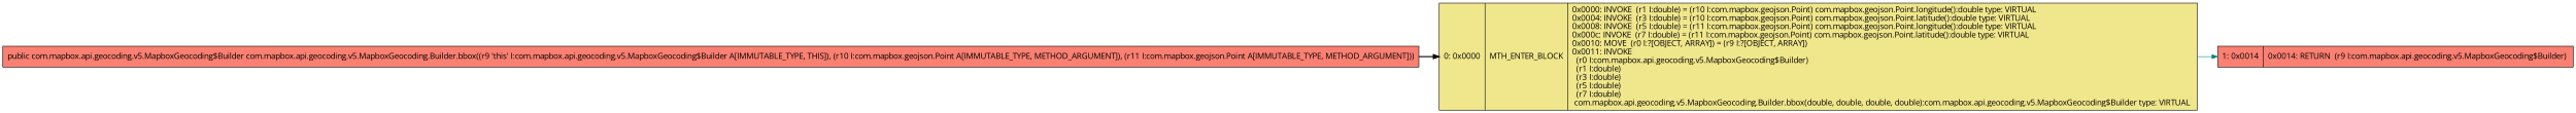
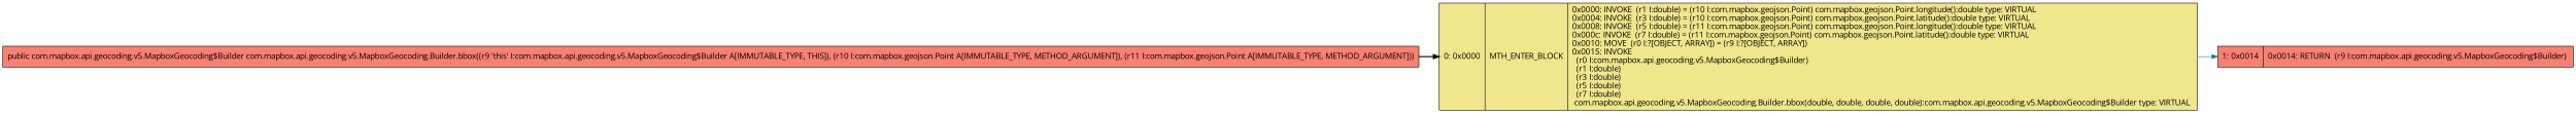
  digraph {
    rankdir=LR
    fontname="Open Sans"
    node [shape=record style=filled fillcolor=salmon fontname="Open Sans"]
    edge [fontname="Open Sans"]
-   n1 [label="{0\:\ 0x0000|MTH_ENTER_BLOCK\l|0x0000: INVOKE  (r1 I:double) = (r10 I:com.mapbox.geojson.Point) com.mapbox.geojson.Point.longitude():double type: VIRTUAL \l0x0004: INVOKE  (r3 I:double) = (r10 I:com.mapbox.geojson.Point) com.mapbox.geojson.Point.latitude():double type: VIRTUAL \l0x0008: INVOKE  (r5 I:double) = (r11 I:com.mapbox.geojson.Point) com.mapbox.geojson.Point.longitude():double type: VIRTUAL \l0x000c: INVOKE  (r7 I:double) = (r11 I:com.mapbox.geojson.Point) com.mapbox.geojson.Point.latitude():double type: VIRTUAL \l0x0010: MOVE  (r0 I:?[OBJECT, ARRAY]) = (r9 I:?[OBJECT, ARRAY]) \l0x0011: INVOKE  \l  (r0 I:com.mapbox.api.geocoding.v5.MapboxGeocoding$Builder)\l  (r1 I:double)\l  (r3 I:double)\l  (r5 I:double)\l  (r7 I:double)\l com.mapbox.api.geocoding.v5.MapboxGeocoding.Builder.bbox(double, double, double, double):com.mapbox.api.geocoding.v5.MapboxGeocoding$Builder type: VIRTUAL \l}" fillcolor=khaki]
+   n1 [label="{0\:\ 0x0000|MTH_ENTER_BLOCK\l|0x0000: INVOKE  (r1 I:double) = (r10 I:com.mapbox.geojson.Point) com.mapbox.geojson.Point.longitude():double type: VIRTUAL \l0x0004: INVOKE  (r3 I:double) = (r10 I:com.mapbox.geojson.Point) com.mapbox.geojson.Point.latitude():double type: VIRTUAL \l0x0008: INVOKE  (r5 I:double) = (r11 I:com.mapbox.geojson.Point) com.mapbox.geojson.Point.longitude():double type: VIRTUAL \l0x000c: INVOKE  (r7 I:double) = (r11 I:com.mapbox.geojson.Point) com.mapbox.geojson.Point.latitude():double type: VIRTUAL \l0x0010: MOVE  (r0 I:?[OBJECT, ARRAY]) = (r9 I:?[OBJECT, ARRAY]) \l0x0015: INVOKE  \l  (r0 I:com.mapbox.api.geocoding.v5.MapboxGeocoding$Builder)\l  (r1 I:double)\l  (r3 I:double)\l  (r5 I:double)\l  (r7 I:double)\l com.mapbox.api.geocoding.v5.MapboxGeocoding.Builder.bbox(double, double, double, double):com.mapbox.api.geocoding.v5.MapboxGeocoding$Builder type: VIRTUAL \l}" fillcolor=khaki]
    n2 [label="{1\:\ 0x0014|0x0014: RETURN  (r9 I:com.mapbox.api.geocoding.v5.MapboxGeocoding$Builder) \l}"]
    n3 [label="{public com.mapbox.api.geocoding.v5.MapboxGeocoding$Builder com.mapbox.api.geocoding.v5.MapboxGeocoding.Builder.bbox((r9 'this' I:com.mapbox.api.geocoding.v5.MapboxGeocoding$Builder A[IMMUTABLE_TYPE, THIS]), (r10 I:com.mapbox.geojson.Point A[IMMUTABLE_TYPE, METHOD_ARGUMENT]), (r11 I:com.mapbox.geojson.Point A[IMMUTABLE_TYPE, METHOD_ARGUMENT])) }"]
    n1 -> n2 [color=teal style=solid]
    n3 -> n1 [color=black style=bold]
  }
